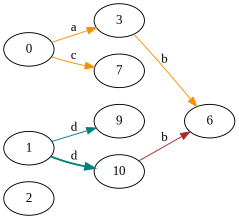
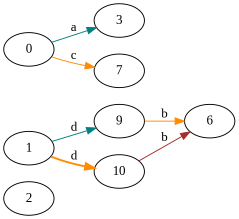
  strict digraph {
    fontname="Liberation Serif"
    rankdir=LR
    node [fontname="Liberation Serif"]
    edge [color=teal fontname="Liberation Serif" style=solid]
    2
    0
    3
    7
    1
    9
    10
    6
-   0 -> 3 [color=darkorange label=a]
+   0 -> 3 [label=a]
    0 -> 7 [color=darkorange label=c]
    1 -> 9 [label=d]
-   1 -> 10 [label=d style=bold]
-   3 -> 6 [color=darkorange label=b]
+   1 -> 10 [color=darkorange label=d style=bold]
+   9 -> 6 [color=darkorange label=b]
    10 -> 6 [color=brown label=b]
  }
